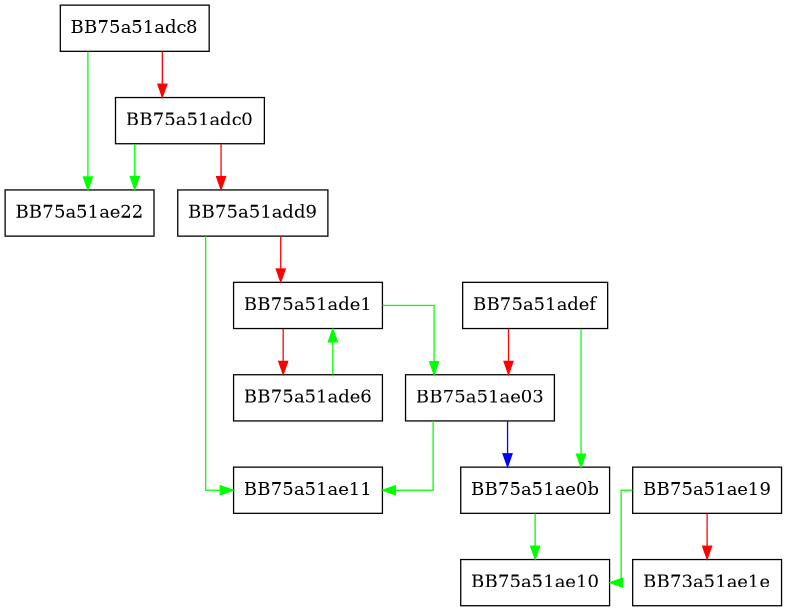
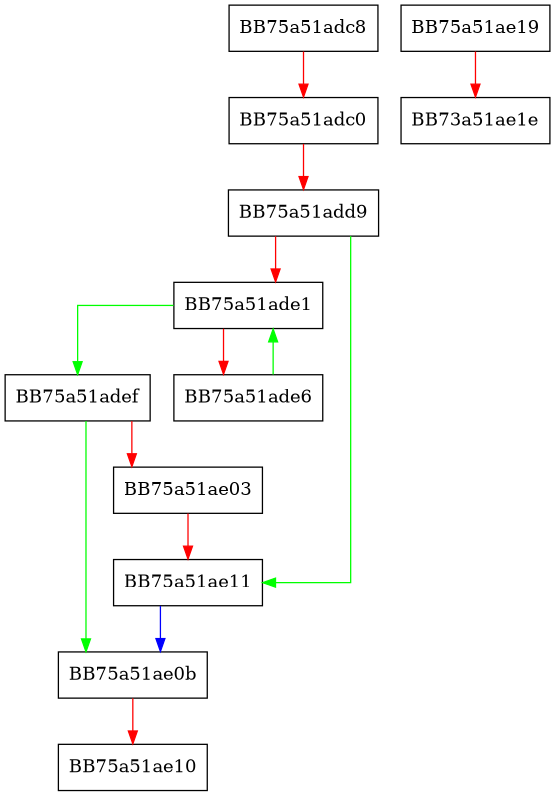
  digraph {
    splines=ortho
    node [shape=box]
    edge [color=green]
    BB75a51adc8
-   BB75a51ae22
    n3 [label=BB75a51adc0]
    BB75a51add9
    BB75a51ae19
    BB75a51ae10
    n7 [label=BB73a51ae1e]
    BB75a51ade1
    BB75a51ae11
    BB75a51adef
    BB75a51ae0b
    BB75a51ae03
    BB75a51ade6
-   BB75a51adc8 -> BB75a51ae22
    BB75a51adc8 -> n3 [color=red]
-   n3 -> BB75a51ae22
    n3 -> BB75a51add9 [color=red]
    BB75a51add9 -> BB75a51ade1 [color=red]
    BB75a51add9 -> BB75a51ae11
-   BB75a51ae19 -> BB75a51ae10
    BB75a51ae19 -> n7 [color=red]
-   BB75a51ade1 -> BB75a51ae03
+   BB75a51ade1 -> BB75a51adef
    BB75a51ade1 -> BB75a51ade6 [color=red]
-   BB75a51ae03 -> BB75a51ae0b [color=blue]
+   BB75a51ae11 -> BB75a51ae0b [color=blue]
    BB75a51adef -> BB75a51ae0b
    BB75a51adef -> BB75a51ae03 [color=red]
-   BB75a51ae0b -> BB75a51ae10
-   BB75a51ae03 -> BB75a51ae11
+   BB75a51ae0b -> BB75a51ae10 [color=red]
+   BB75a51ae03 -> BB75a51ae11 [color=red]
    BB75a51ade6 -> BB75a51ade1
  }
